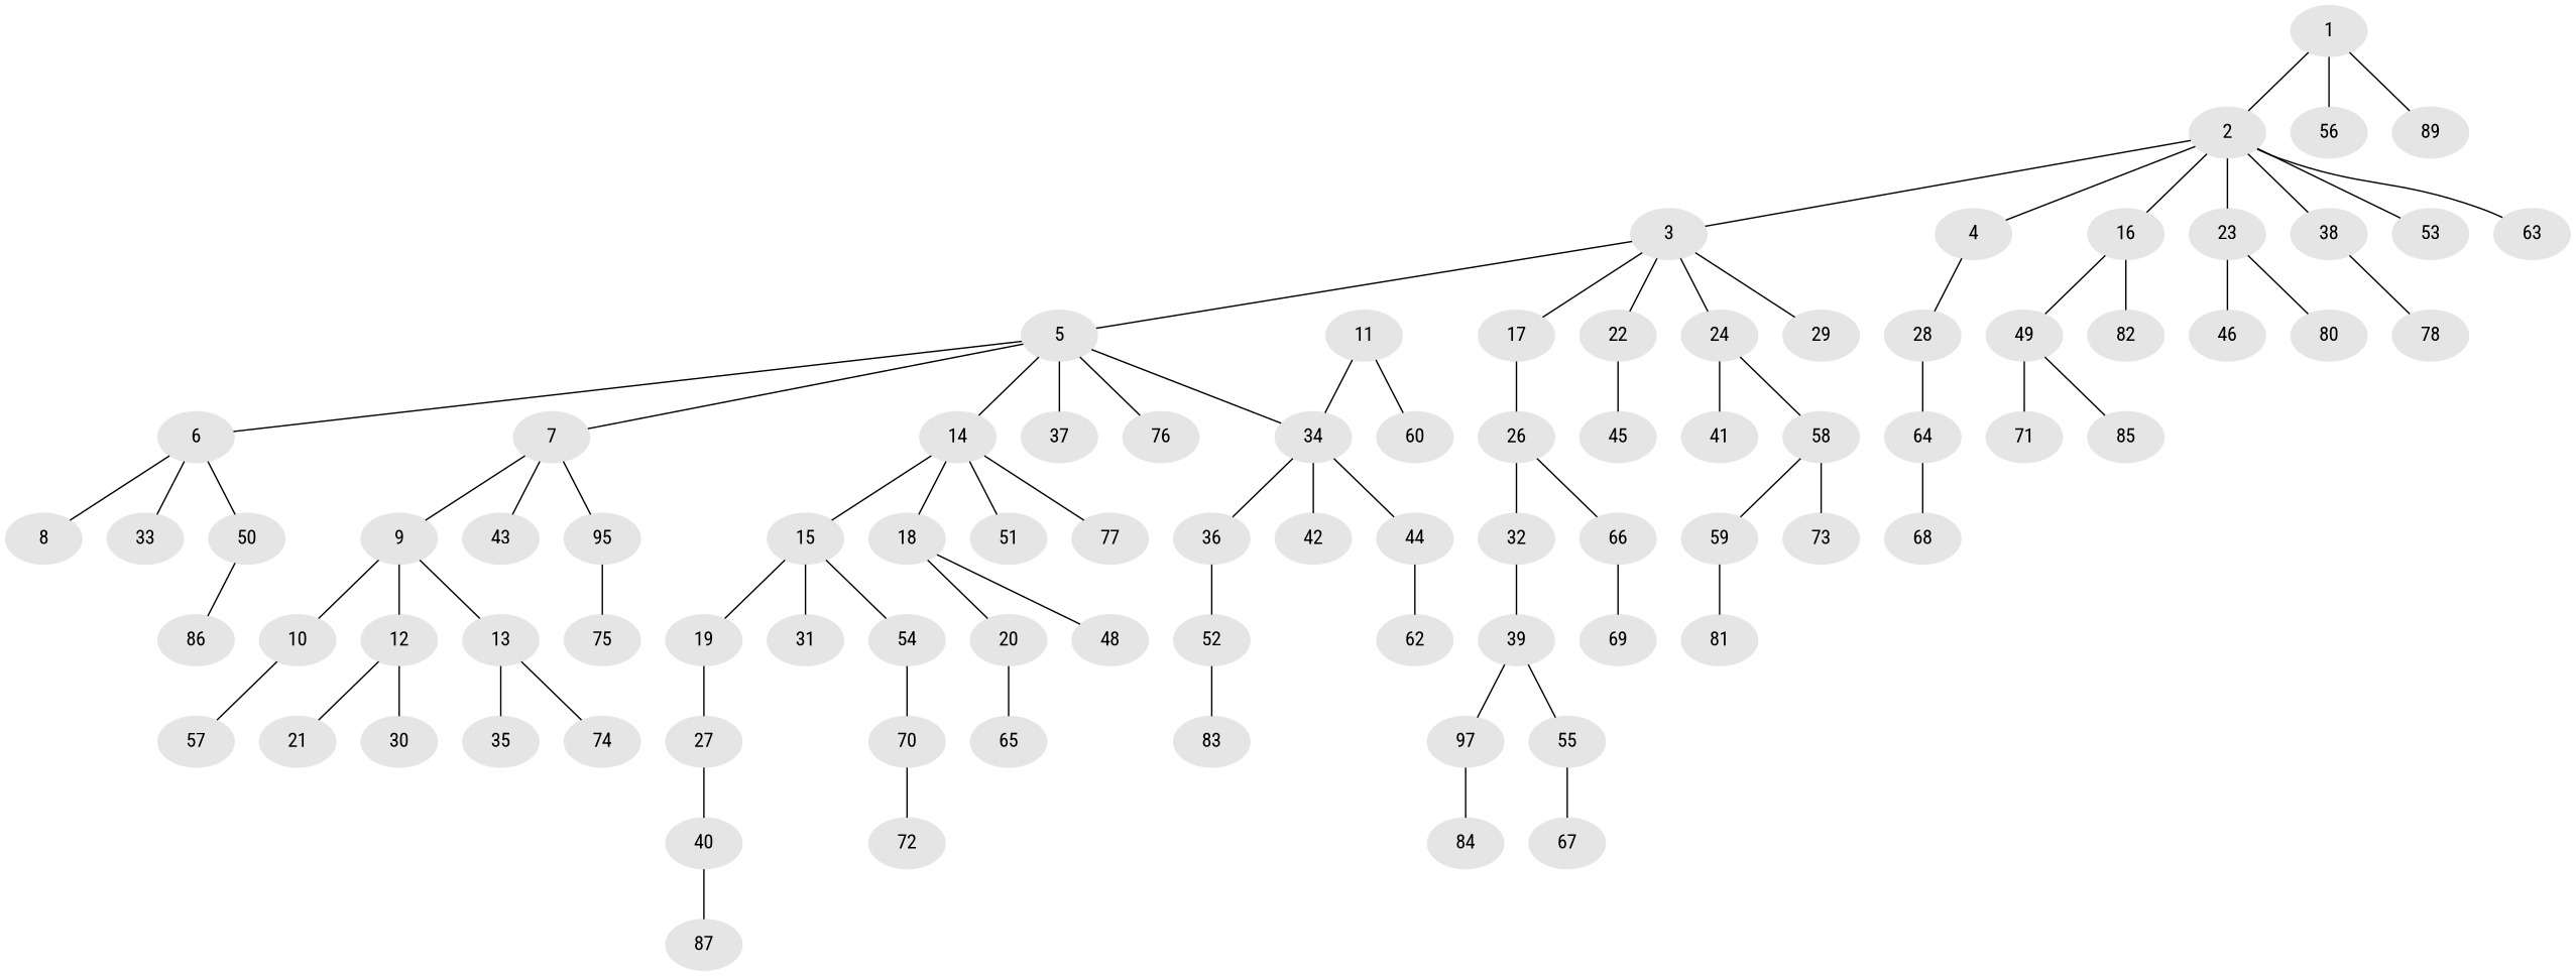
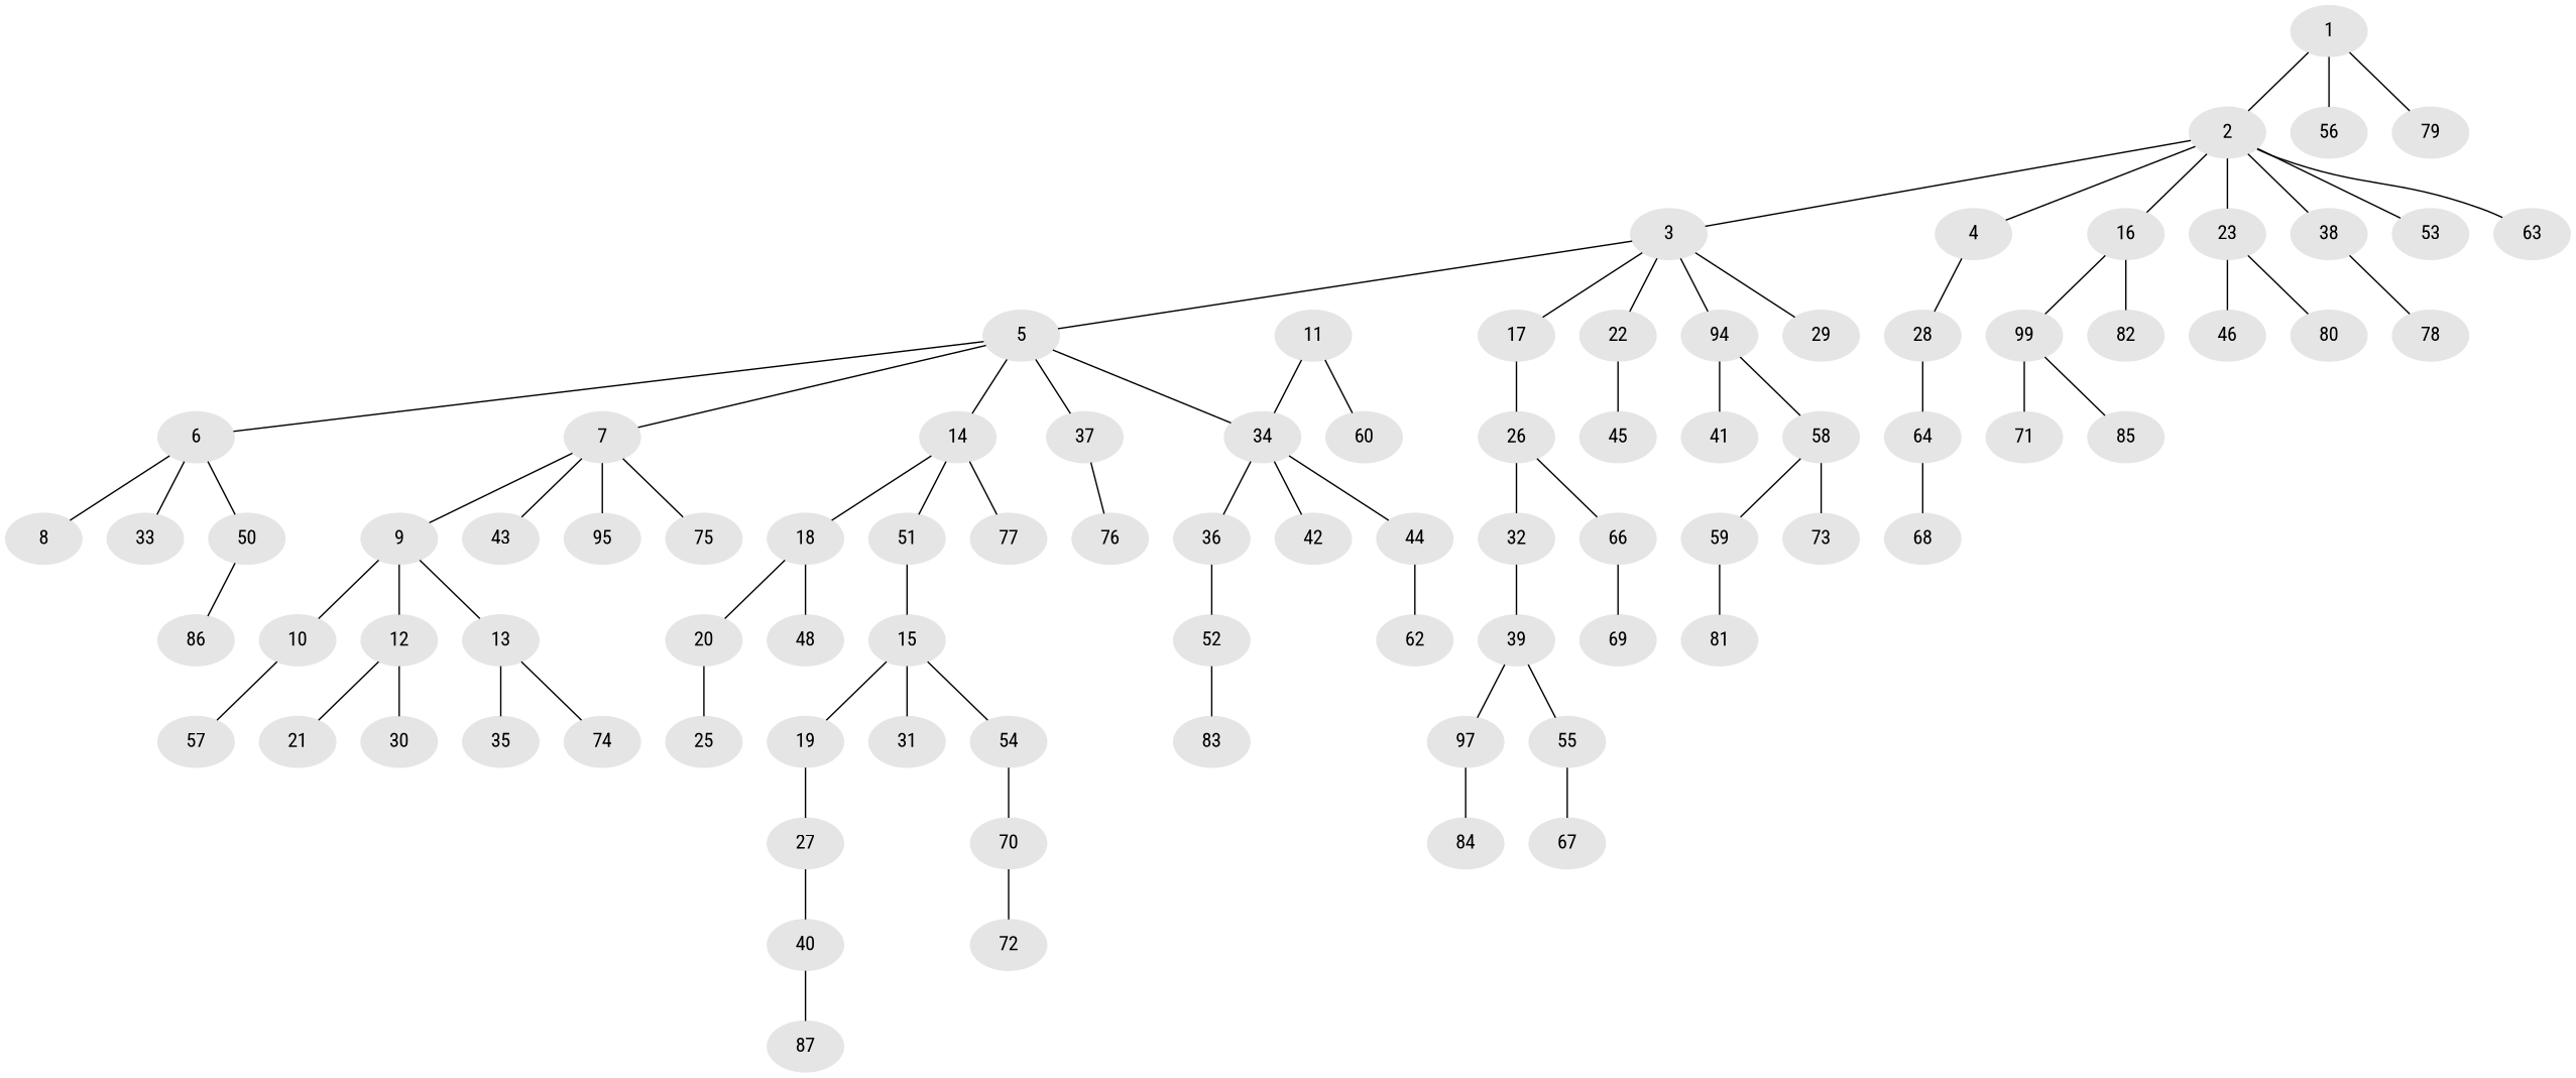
  graph {
    fontname="Roboto Condensed"
    node [color=gray90 fontname="Roboto Condensed" style=filled]
    edge [fontname="Roboto Condensed"]
    1
    2
    56
-   79 [label=89]
+   79
    3
    4
    16
    23
    38
    53
    63
    5
    17
    22
-   24
+   24 [label=94]
    29
    28
-   49
+   49 [label=99]
    82
    46
    80
    78
    6
    7
    14
    37
    34
    26
    45
    41
    58
    64
    8
    33
    50
    9
    43
    n38 [label=95]
    11
    60
    15
    18
    51
    77
    76
    86
    10
    12
    13
    75
    57
    21
    30
    35
    74
    36
    42
    44
    19
    31
    54
    20
    48
    27
    70
    71
    85
    32
    66
-   25 [label=65]
+   25
    40
    59
    73
    39
    69
    87
    68
    n78 [label=97]
    55
    52
    62
    83
    84
    67
    72
    81
    1 -- 2
    1 -- 56
    1 -- 79
    2 -- 3
    2 -- 4
    2 -- 16
    2 -- 23
    2 -- 38
    2 -- 53
    2 -- 63
    3 -- 5
    3 -- 17
    3 -- 22
    3 -- 24
    3 -- 29
    4 -- 28
    16 -- 49
    16 -- 82
    23 -- 46
    23 -- 80
    38 -- 78
    5 -- 6
    5 -- 7
    5 -- 14
    5 -- 37
    5 -- 34
    17 -- 26
    22 -- 45
    24 -- 41
    24 -- 58
    28 -- 64
    49 -- 71
    49 -- 85
    6 -- 8
    6 -- 33
    6 -- 50
    7 -- 9
    7 -- 43
    7 -- n38
-   14 -- 15
+   51 -- 15
    14 -- 18
    14 -- 51
    14 -- 77
-   5 -- 76
+   37 -- 76
    34 -- 36
    34 -- 42
    34 -- 44
    26 -- 32
    26 -- 66
    58 -- 59
    58 -- 73
    64 -- 68
    50 -- 86
    9 -- 10
    9 -- 12
    9 -- 13
-   n38 -- 75
+   7 -- 75
    11 -- 34
    11 -- 60
    15 -- 19
    15 -- 31
    15 -- 54
    18 -- 20
    18 -- 48
    10 -- 57
    12 -- 21
    12 -- 30
    13 -- 35
    13 -- 74
    36 -- 52
    44 -- 62
    19 -- 27
    54 -- 70
    20 -- 25
    27 -- 40
    70 -- 72
    32 -- 39
    66 -- 69
    40 -- 87
    59 -- 81
    39 -- n78
    39 -- 55
    n78 -- 84
    55 -- 67
    52 -- 83
  }
